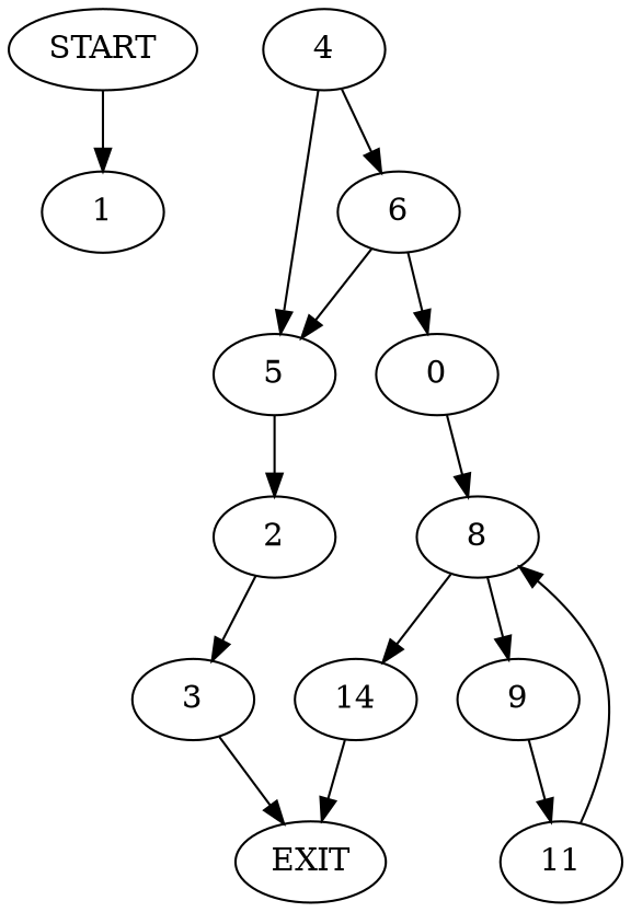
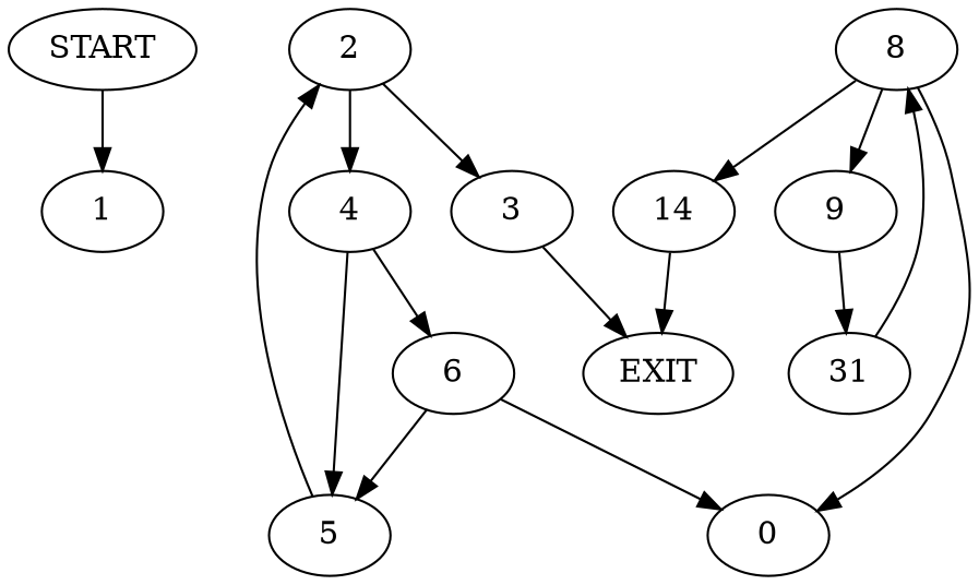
  digraph {
    n1 [label=START]
    1
    n3 [label=EXIT]
    2
    3
    4
    5
    6
    n9 [label=0]
    8
    9
    n12 [label=14]
-   11
+   11 [label=31]
    n1 -> 1
    2 -> 3
+   2 -> 4
    3 -> n3
    4 -> 5
    4 -> 6
    5 -> 2
    6 -> 5
    6 -> n9
-   n9 -> 8
+   8 -> n9
    8 -> 9
    8 -> n12
    9 -> 11
    n12 -> n3
    11 -> 8
  }
